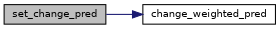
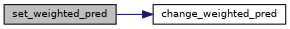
  digraph {
    rankdir=LR
    node [color=black fontname=Helvetica fontsize=10 shape=record]
-   n1 [fillcolor=grey75 fontcolor=black height=0.2 label=set_change_pred style=filled width=0.4]
+   n1 [fillcolor=grey75 fontcolor=black height=0.2 label=set_weighted_pred style=filled width=0.4]
    n2 [height=0.2 label=change_weighted_pred width=0.4]
    n1 -> n2 [color=midnightblue fontname=Helvetica fontsize=10 labelfontname=Helvetica labelfontsize=10 style=solid]
  }
